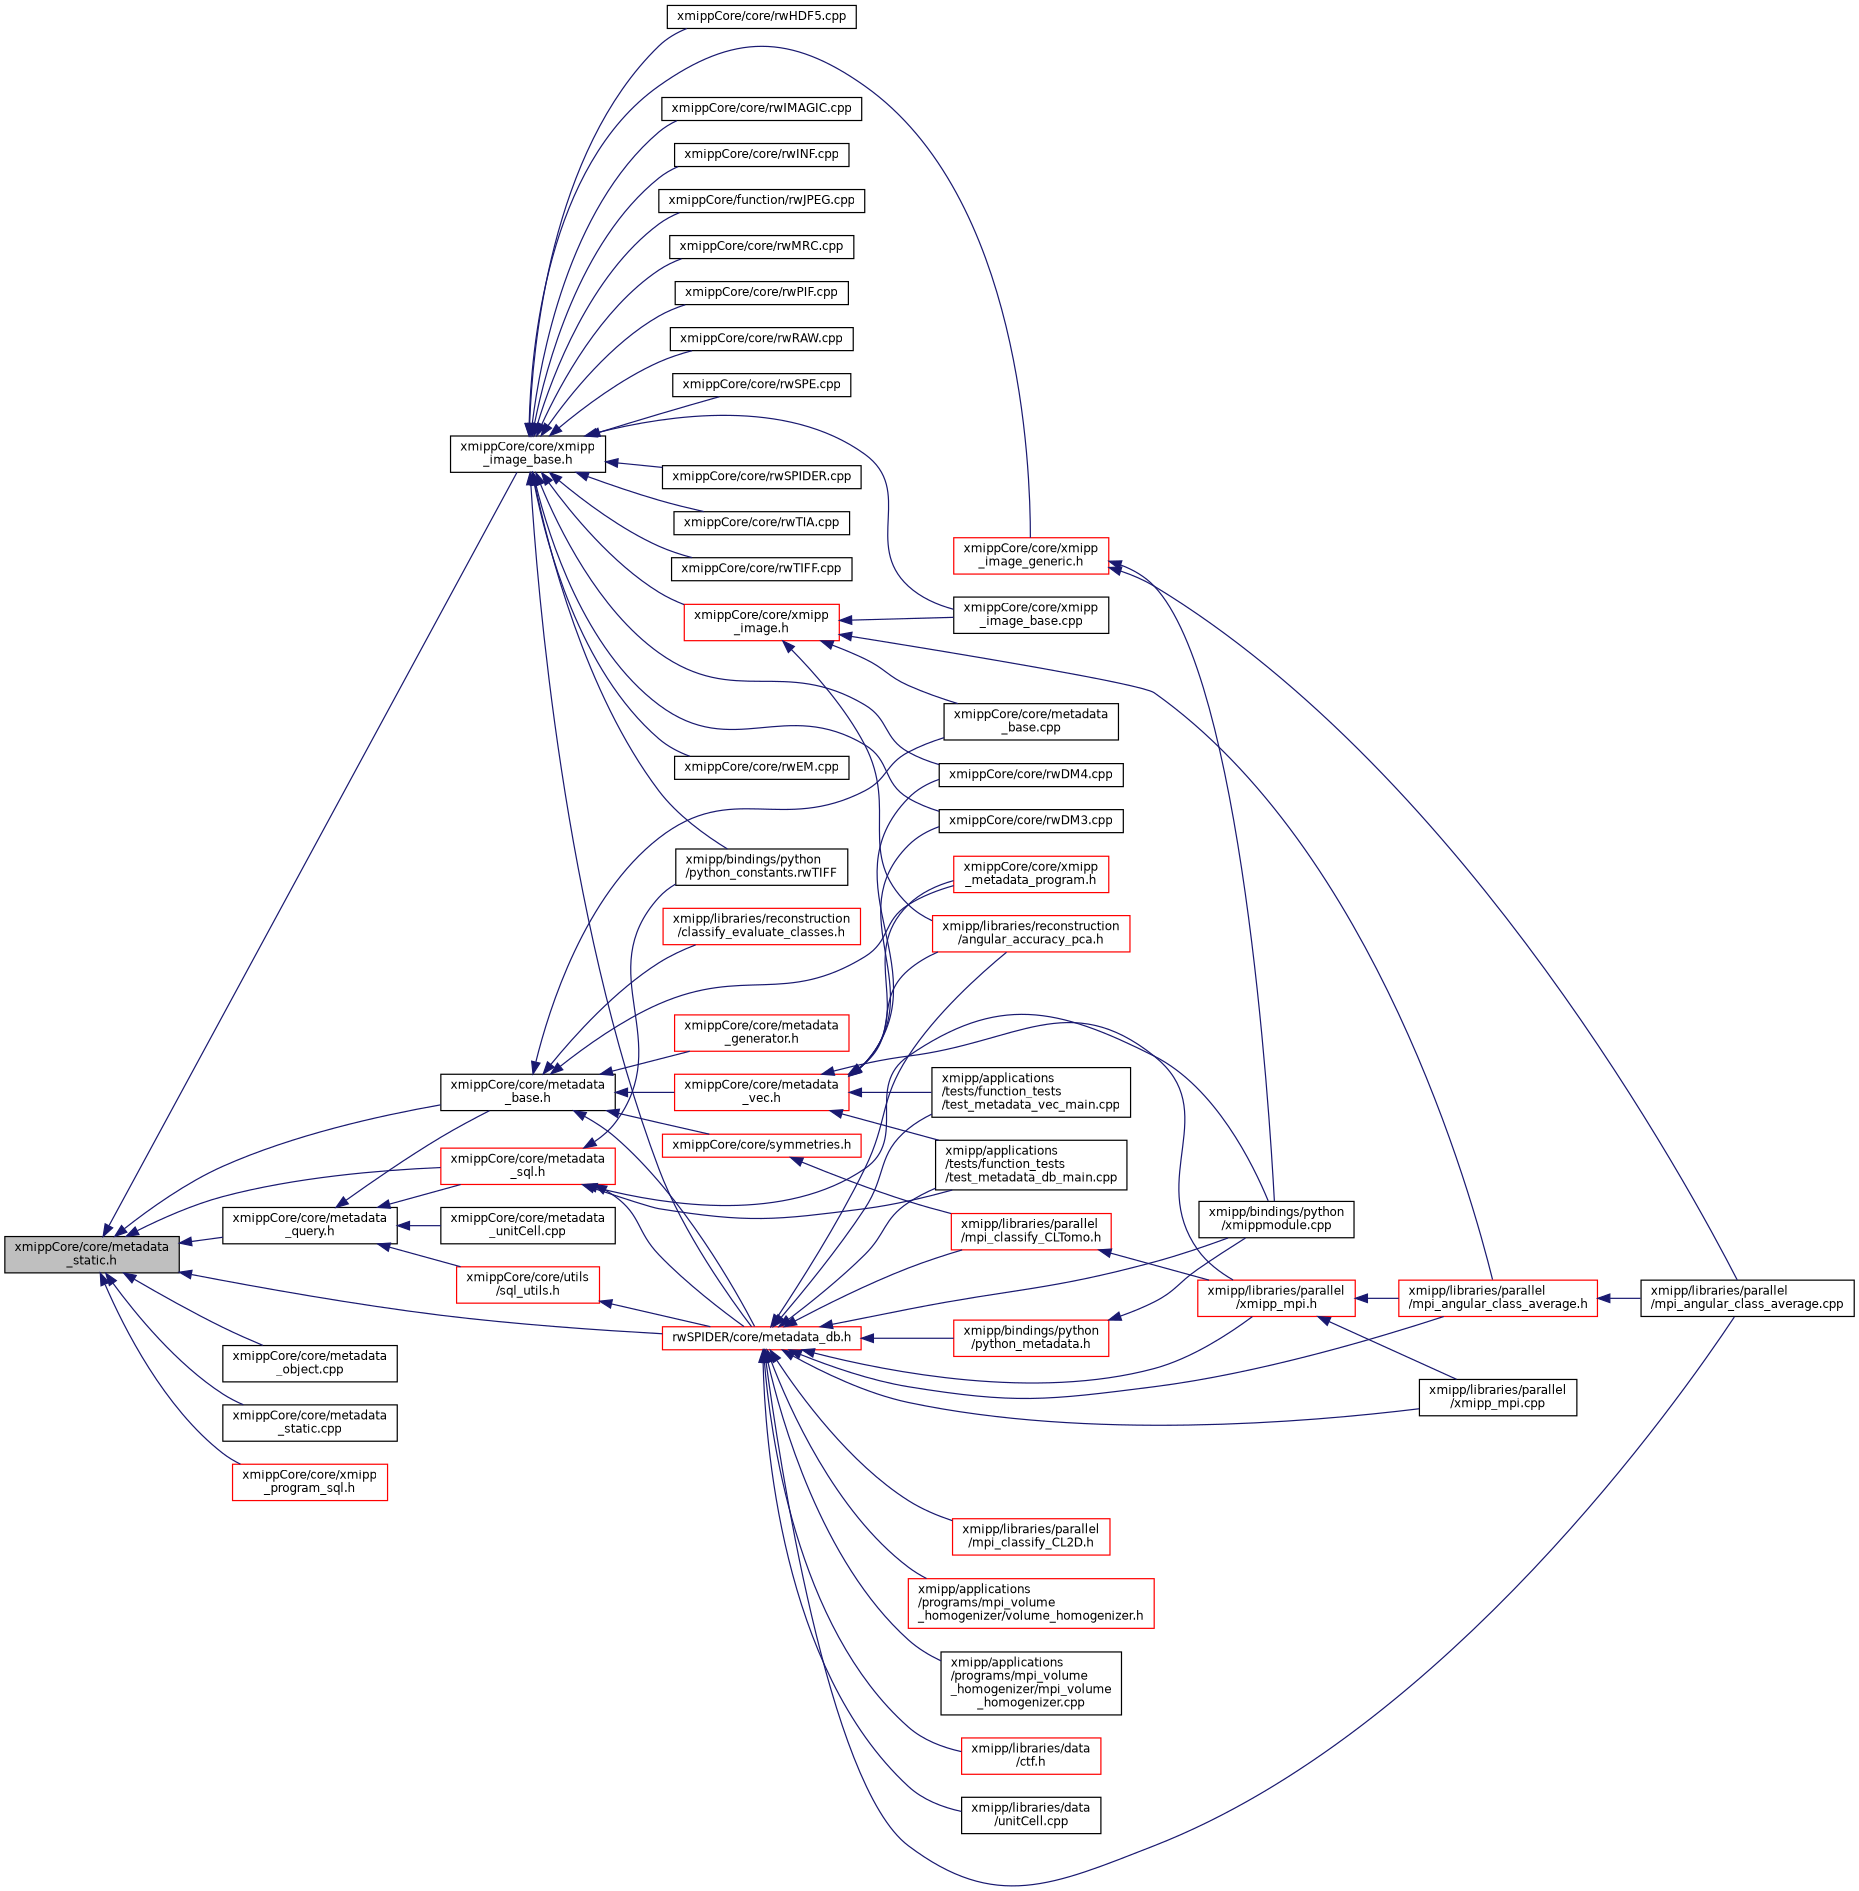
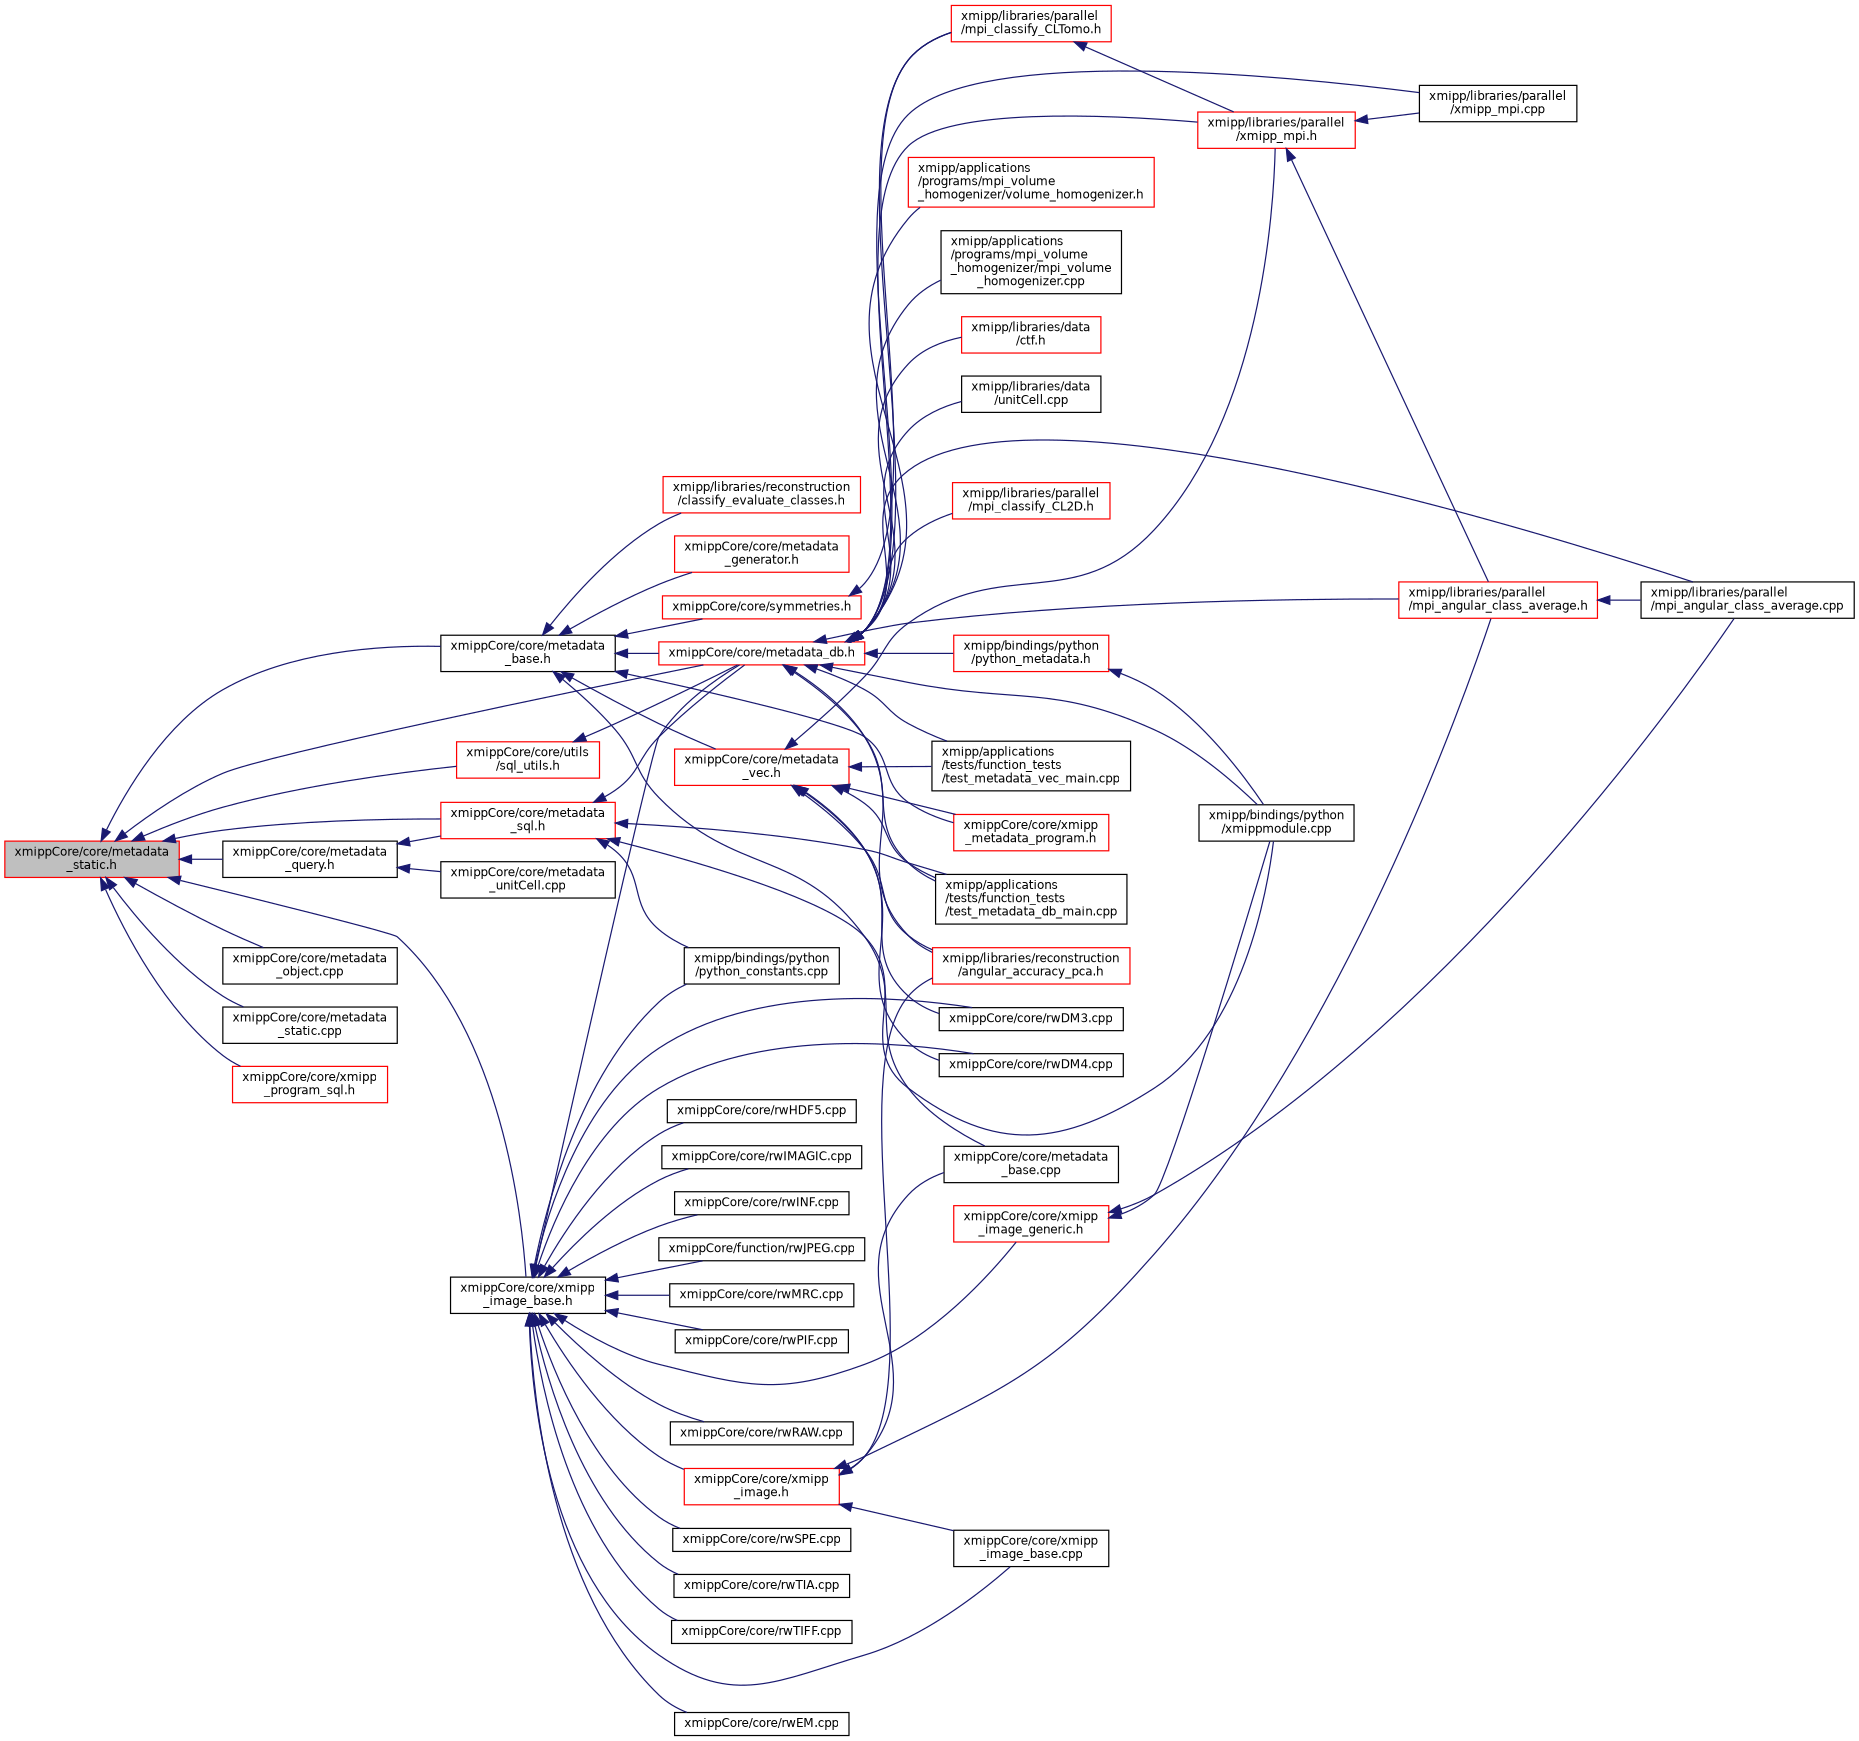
  digraph {
    rankdir=LR
    node [color=black fillcolor=white fontname=Helvetica fontsize=10 shape=record style=filled]
    edge [color=midnightblue dir=back fontname=Helvetica fontsize=10 labelfontname=Helvetica labelfontsize=10 style=solid]
-   n1 [fillcolor=grey75 fontcolor=black height=0.2 label="xmippCore/core/metadata\l_static.h" width=0.4]
+   n1 [color=red fillcolor=grey75 fontcolor=black height=0.2 label="xmippCore/core/metadata\l_static.h" width=0.4]
    n2 [height=0.2 label="xmippCore/core/xmipp\l_image_base.h" width=0.4]
    n3 [height=0.2 label="xmippCore/core/metadata\l_base.h" width=0.4]
-   n4 [color=red height=0.2 label="rwSPIDER/core/metadata_db.h" width=0.4]
+   n4 [color=red height=0.2 label="xmippCore/core/metadata_db.h" width=0.4]
    n5 [height=0.2 label="xmippCore/core/metadata\l_query.h" width=0.4]
    n6 [color=red height=0.2 label="xmippCore/core/metadata\l_sql.h" width=0.4]
    n7 [color=red height=0.2 label="xmippCore/core/utils\l/sql_utils.h" width=0.4]
    n8 [height=0.2 label="xmippCore/core/metadata\l_object.cpp" width=0.4]
    n9 [height=0.2 label="xmippCore/core/metadata\l_static.cpp" width=0.4]
    n10 [color=red height=0.2 label="xmippCore/core/xmipp\l_program_sql.h" width=0.4]
-   n11 [height=0.2 label="xmipp/bindings/python\l/python_constants.rwTIFF" width=0.4]
+   n11 [height=0.2 label="xmipp/bindings/python\l/python_constants.cpp" width=0.4]
    n12 [color=red height=0.2 label="xmippCore/core/xmipp\l_image.h" width=0.4]
    n13 [height=0.2 label="xmippCore/core/xmipp\l_image_base.cpp" width=0.4]
    n14 [color=red height=0.2 label="xmippCore/core/xmipp\l_image_generic.h" width=0.4]
    n15 [height=0.2 label="xmippCore/core/rwDM3.cpp" width=0.4]
    n16 [height=0.2 label="xmippCore/core/rwDM4.cpp" width=0.4]
    n17 [height=0.2 label="xmippCore/core/rwEM.cpp" width=0.4]
    n18 [height=0.2 label="xmippCore/core/rwHDF5.cpp" width=0.4]
    n19 [height=0.2 label="xmippCore/core/rwIMAGIC.cpp" width=0.4]
    n20 [height=0.2 label="xmippCore/core/rwINF.cpp" width=0.4]
    n21 [height=0.2 label="xmippCore/function/rwJPEG.cpp" width=0.4]
    n22 [height=0.2 label="xmippCore/core/rwMRC.cpp" width=0.4]
    n23 [height=0.2 label="xmippCore/core/rwPIF.cpp" width=0.4]
    n24 [height=0.2 label="xmippCore/core/rwRAW.cpp" width=0.4]
    n25 [height=0.2 label="xmippCore/core/rwSPE.cpp" width=0.4]
-   n26 [height=0.2 label="xmippCore/core/rwSPIDER.cpp" width=0.4]
    n27 [height=0.2 label="xmippCore/core/rwTIA.cpp" width=0.4]
    n28 [height=0.2 label="xmippCore/core/rwTIFF.cpp" width=0.4]
    n29 [height=0.2 label="xmippCore/core/metadata\l_base.cpp" width=0.4]
    n30 [color=red height=0.2 label="xmipp/libraries/reconstruction\l/classify_evaluate_classes.h" width=0.4]
    n31 [color=red height=0.2 label="xmippCore/core/metadata\l_vec.h" width=0.4]
    n32 [color=red height=0.2 label="xmippCore/core/xmipp\l_metadata_program.h" width=0.4]
    n33 [color=red height=0.2 label="xmippCore/core/symmetries.h" width=0.4]
    n34 [color=red height=0.2 label="xmippCore/core/metadata\l_generator.h" width=0.4]
    n35 [color=red height=0.2 label="xmipp/libraries/parallel\l/mpi_angular_class_average.h" width=0.4]
    n36 [color=red height=0.2 label="xmipp/libraries/reconstruction\l/angular_accuracy_pca.h" width=0.4]
    n37 [height=0.2 label="xmipp/libraries/parallel\l/mpi_angular_class_average.cpp" width=0.4]
    n38 [height=0.2 label="xmipp/bindings/python\l/xmippmodule.cpp" width=0.4]
    n39 [color=red height=0.2 label="xmipp/applications\l/programs/mpi_volume\l_homogenizer/volume_homogenizer.h" width=0.4]
    n40 [height=0.2 label="xmipp/applications\l/programs/mpi_volume\l_homogenizer/mpi_volume\l_homogenizer.cpp" width=0.4]
    n41 [height=0.2 label="xmipp/applications\l/tests/function_tests\l/test_metadata_db_main.cpp" width=0.4]
    n42 [height=0.2 label="xmipp/applications\l/tests/function_tests\l/test_metadata_vec_main.cpp" width=0.4]
    n43 [color=red height=0.2 label="xmipp/bindings/python\l/python_metadata.h" width=0.4]
    n44 [color=red height=0.2 label="xmipp/libraries/data\l/ctf.h" width=0.4]
    n45 [height=0.2 label="xmipp/libraries/data\l/unitCell.cpp" width=0.4]
    n46 [color=red height=0.2 label="xmipp/libraries/parallel\l/mpi_classify_CL2D.h" width=0.4]
    n47 [color=red height=0.2 label="xmipp/libraries/parallel\l/xmipp_mpi.h" width=0.4]
    n48 [color=red height=0.2 label="xmipp/libraries/parallel\l/mpi_classify_CLTomo.h" width=0.4]
    n49 [height=0.2 label="xmipp/libraries/parallel\l/xmipp_mpi.cpp" width=0.4]
    n50 [height=0.2 label="xmippCore/core/metadata\l_unitCell.cpp" width=0.4]
    n1 -> n2
    n1 -> n3
    n1 -> n4
    n1 -> n5
    n1 -> n6
-   n5 -> n7
+   n1 -> n7
    n1 -> n8
    n1 -> n9
    n1 -> n10
    n2 -> n4
    n2 -> n11
    n2 -> n12
    n2 -> n13
    n2 -> n14
    n2 -> n15
    n2 -> n16
    n2 -> n17
    n2 -> n18
    n2 -> n19
    n2 -> n20
    n2 -> n21
    n2 -> n22
    n2 -> n23
    n2 -> n24
    n2 -> n25
-   n2 -> n26
    n2 -> n27
    n2 -> n28
    n3 -> n4
    n3 -> n29
    n3 -> n30
    n3 -> n31
    n3 -> n32
    n3 -> n33
    n3 -> n34
    n4 -> n35
    n4 -> n36
    n4 -> n37
    n4 -> n38
    n4 -> n39
    n4 -> n40
    n4 -> n41
    n4 -> n42
    n4 -> n43
    n4 -> n44
    n4 -> n45
    n4 -> n46
    n4 -> n47
    n4 -> n48
    n4 -> n49
-   n5 -> n3
    n5 -> n6
    n5 -> n50
    n6 -> n4
    n6 -> n11
    n6 -> n38
    n6 -> n41
    n7 -> n4
    n12 -> n13
    n12 -> n29
    n12 -> n35
    n12 -> n36
    n14 -> n37
    n14 -> n38
    n31 -> n15
    n31 -> n16
    n31 -> n32
    n31 -> n36
    n31 -> n41
    n31 -> n42
    n31 -> n47
    n33 -> n48
    n35 -> n37
    n43 -> n38
    n47 -> n35
    n47 -> n49
    n48 -> n47
  }
